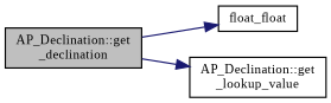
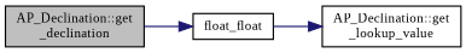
  digraph {
    fontname="Liberation Serif"
    rankdir=LR
    node [color=black fillcolor=white fontname="Liberation Serif" fontsize=10 shape=record style=filled]
    edge [color=midnightblue fontname="Liberation Serif" fontsize=10 labelfontname=Helvetica labelfontsize=10 style=solid]
    n1 [fillcolor=grey75 fontcolor=black height=0.2 label="AP_Declination::get\l_declination" width=0.4]
    n2 [height=0.2 label=float_float width=0.4]
    n3 [height=0.2 label="AP_Declination::get\l_lookup_value" width=0.4]
    n1 -> n2
-   n1 -> n3
+   n2 -> n3
  }
